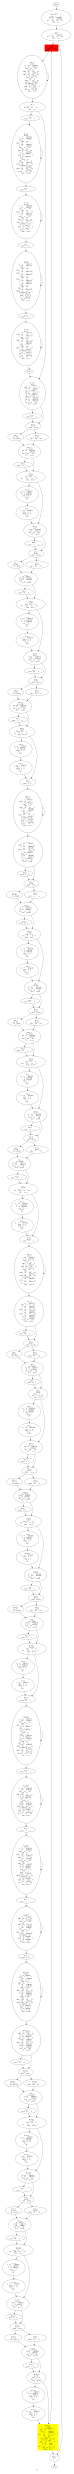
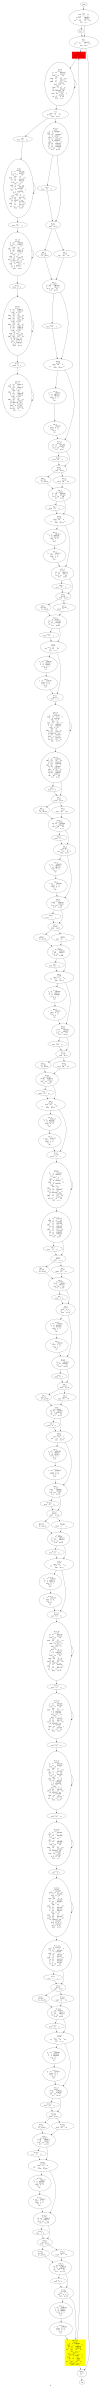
  digraph {
    color=purple
    fontname=Ubuntu
    label=vp
    style=dashed
    node [fontname=Ubuntu]
    edge [fontname=Ubuntu]
    n1 [label=Begin]
    n2 [label="B2_6\nmove	r12	r5	\nmove	r11	r6	\nli.d	r42	nd#4987	\nla	r19	nd#4990	\nsne	r20	r12	r19	\nbeqz	vp.L1\n"]
+   n3 [label="B3_0\n"]
    n4 [label="B4_3\nvp.L1:\nla	r21	nd#4999	\nsne	r22	r12	r21	\nbeqz	vp.L5\n"]
    n5 [color=red label="B5_2\nvp.L4:\nspawn	vp.L115\nmove	r23	r0	\n" shape=box style=filled]
    n6 [label="B102_1\nvp.L5:\njr	\n"]
    n7 [label=End]
    n8 [label="B6_18\nvp.L67:\nla	r24	nd#5010	\nli	r25	nd#5012	\nmult	r23	r25	\nmflo	r26	\naddu	r27	r24	r26	\nli	r28	nd#5017	\naddu	r21	r12	r28	\nli	r5	nd#5020	\nmult	r23	r5	\nmflo	r6	\naddu	r7	r21	r6	\nl.d	r32	nd#5025	\ns.d	nd#5028	r32	\nli	r8	nd#5031	\naddu	r23	r23	r8	\nli	r9	nd#5034	\nsle	r10	r9	r23	\nbeqz	vp.L67\n"]
    n9 [label="B7_3\nmove	r19	r0	\nslt	r20	r19	r11	\nbeqz	vp.L8\n"]
    n10 [label="B8_1\nmove	r21	r0	\n"]
    n11 [label="B17_13\nvp.L8:\nli	r5	nd#5204	\naddu	r25	r12	r5	\nl.d	r56	nd#5207	\nli	r6	nd#5211	\naddu	r7	r12	r6	\nl.d	r40	nd#5214	\nli	r8	nd#5218	\naddu	r9	r12	r8	\nl.d	r44	nd#5221	\nli.d	r32	nd#5226	\nli	r10	nd#5228	\nc.lt.d	r32	r56	\nbc1t	vp.L79\n"]
    n12 [label="B9_25\nvp.L68:\nla	r22	nd#5048	\nli	r23	nd#5050	\nmult	r21	r23	\nmflo	r24	\naddu	r25	r22	r24	\nla	r26	nd#5055	\nli	r27	nd#5057	\nmult	r21	r27	\nmflo	r28	\naddu	r5	r26	r28	\nl.d	r34	nd#5062	\nli	r6	nd#5065	\naddu	r22	r12	r6	\nli	r7	nd#5068	\nmult	r21	r7	\nmflo	r8	\naddu	r9	r22	r8	\nl.d	r36	nd#5073	\nsub.d	r38	r34	r36	\ns.d	nd#5077	r38	\nli	r10	nd#5080	\naddu	r21	r21	r10	\nli	r19	nd#5083	\nsle	r20	r19	r21	\nbeqz	vp.L68\n"]
    n13 [label="B18_1\nmove	r10	r0	\n"]
    n14 [label="B19_1\nvp.L79:\nbeqz	vp.L20\n"]
    n15 [label="B10_1\nmove	r21	r0	\n"]
    n16 [label="B20_1\nvp.L103:\nj	vp.__done1\n"]
    n17 [label="B21_1\nvp.L20:\nneg.d	r56	r56	\n"]
    n18 [label="B11_18\nvp.L69:\nla	r22	nd#5093	\nli	r23	nd#5095	\nmult	r21	r23	\nmflo	r24	\naddu	r25	r22	r24	\nla	r26	nd#5100	\nli	r27	nd#5102	\nmult	r21	r27	\nmflo	r28	\naddu	r5	r26	r28	\nl.d	r52	nd#5107	\nmul.d	r54	r52	r42	\ns.d	nd#5111	r54	\nli	r6	nd#5114	\naddu	r21	r21	r6	\nli	r7	nd#5117	\nsle	r8	r7	r21	\nbeqz	vp.L69\n"]
    n19 [label="B12_1\nmove	r9	r0	\n"]
    n20 [label="B13_25\nvp.L70:\nla	r10	nd#5127	\nli	r19	nd#5129	\nmult	r9	r19	\nmflo	r20	\naddu	r21	r10	r20	\nli	r22	nd#5134	\naddu	r23	r12	r22	\nli	r24	nd#5137	\nmult	r9	r24	\nmflo	r24	\naddu	r25	r23	r24	\nl.d	r56	nd#5142	\nla	r26	nd#5145	\nli	r27	nd#5147	\nmult	r9	r27	\nmflo	r28	\naddu	r5	r26	r28	\nl.d	r58	nd#5152	\nadd.d	r60	r56	r58	\ns.d	nd#5156	r60	\nli	r6	nd#5159	\naddu	r9	r9	r6	\nli	r7	nd#5162	\nsle	r8	r7	r9	\nbeqz	vp.L70\n"]
    n21 [label="B14_1\nmove	r9	r0	\n"]
    n22 [label="B15_18\nvp.L71:\nli	r10	nd#5172	\naddu	r24	r12	r10	\nli	r19	nd#5175	\nmult	r9	r19	\nmflo	r20	\naddu	r21	r24	r20	\nla	r22	nd#5180	\nli	r23	nd#5182	\nmult	r9	r23	\nmflo	r24	\naddu	r25	r22	r24	\nl.d	r62	nd#5187	\ns.d	nd#5190	r62	\nli	r26	nd#5193	\naddu	r9	r9	r26	\nli	r27	nd#5196	\nsle	r28	r27	r9	\nbeqz	vp.L71\n"]
-   n23 [label="B16_0\n"]
    n24 [label="B22_4\nvp.__done1:\nli.d	r34	nd#5239	\nli	r19	nd#5241	\nc.lt.d	r56	r34	\nbc1t	vp.L80\n"]
    n25 [label="B23_1\nmove	r19	r0	\n"]
    n26 [label="B24_3\nvp.L80:\nmove	r20	r0	\nseq	r21	r19	r20	\nbeqz	vp.L21\n"]
    n27 [label="B25_6\nla	r19	nd#5251	\nla	r5	nd#5253	\nli	r6	nd#5255	\nmove	r4	r2	\nfst	r2	\njalr	\n"]
    n28 [label="B27_4\nvp.L21:\nli.d	r36	nd#5269	\nli	r22	nd#5271	\nc.lt.d	r36	r40	\nbc1t	vp.L81\n"]
    n29 [label="B26_5\nla	r19	nd#5261	\nmove	r5	r0	\nmove	r4	r2	\nfst	r2	\njalr	\n"]
    n30 [label="B28_1\nmove	r22	r0	\n"]
    n31 [label="B29_1\nvp.L81:\nbeqz	vp.L22\n"]
    n32 [label="B30_1\nvp.L104:\nj	vp.__done2\n"]
    n33 [label="B31_1\nvp.L22:\nneg.d	r40	r40	\n"]
    n34 [label="B32_4\nvp.__done2:\nli.d	r38	nd#5282	\nli	r23	nd#5284	\nc.lt.d	r40	r38	\nbc1t	vp.L82\n"]
    n35 [label="B33_1\nmove	r23	r0	\n"]
    n36 [label="B34_3\nvp.L82:\nmove	r24	r0	\nseq	r25	r23	r24	\nbeqz	vp.L23\n"]
    n37 [label="B35_6\nla	r19	nd#5294	\nla	r5	nd#5296	\nli	r6	nd#5298	\nmove	r4	r2	\nfst	r2	\njalr	\n"]
    n38 [label="B37_4\nvp.L23:\nli.d	r52	nd#5312	\nli	r26	nd#5314	\nc.lt.d	r52	r44	\nbc1t	vp.L83\n"]
    n39 [label="B36_5\nla	r19	nd#5304	\nmove	r5	r0	\nmove	r4	r2	\nfst	r2	\njalr	\n"]
    n40 [label="B38_1\nmove	r26	r0	\n"]
    n41 [label="B39_1\nvp.L83:\nbeqz	vp.L24\n"]
    n42 [label="B40_1\nvp.L105:\nj	vp.__done3\n"]
    n43 [label="B41_1\nvp.L24:\nneg.d	r44	r44	\n"]
    n44 [label="B42_4\nvp.__done3:\nli.d	r54	nd#5325	\nli	r27	nd#5327	\nc.lt.d	r44	r54	\nbc1t	vp.L84\n"]
    n45 [label="B43_1\nmove	r27	r0	\n"]
    n46 [label="B44_3\nvp.L84:\nmove	r28	r0	\nseq	r5	r27	r28	\nbeqz	vp.L25\n"]
    n47 [label="B45_6\nla	r19	nd#5337	\nla	r5	nd#5339	\nli	r6	nd#5341	\nmove	r4	r2	\nfst	r2	\njalr	\n"]
    n48 [label="B47_1\nvp.L25:\nmove	r6	r0	\n"]
    n49 [label="B46_5\nla	r19	nd#5347	\nmove	r5	r0	\nmove	r4	r2	\nfst	r2	\njalr	\n"]
    n50 [label="B48_18\nvp.L72:\nli	r7	nd#5360	\naddu	r26	r12	r7	\nli	r8	nd#5363	\nmult	r6	r8	\nmflo	r9	\naddu	r10	r26	r9	\nla	r19	nd#5368	\nli	r20	nd#5370	\nmult	r6	r20	\nmflo	r21	\naddu	r22	r19	r21	\nl.d	r56	nd#5375	\ns.d	nd#5378	r56	\nli	r23	nd#5381	\naddu	r6	r6	r23	\nli	r24	nd#5384	\nsle	r25	r24	r6	\nbeqz	vp.L72\n"]
    n51 [label="B49_13\nli	r26	nd#5391	\naddu	r27	r12	r26	\nl.d	r58	nd#5394	\nli	r27	nd#5398	\naddu	r28	r12	r27	\nl.d	r40	nd#5401	\nli	r5	nd#5405	\naddu	r6	r12	r5	\nl.d	r44	nd#5408	\nli.d	r60	nd#5413	\nli	r7	nd#5415	\nc.lt.d	r60	r58	\nbc1t	vp.L85\n"]
    n52 [label="B50_1\nmove	r7	r0	\n"]
    n53 [label="B51_1\nvp.L85:\nbeqz	vp.L31\n"]
    n54 [label="B52_1\nvp.L106:\nj	vp.__done4\n"]
    n55 [label="B53_1\nvp.L31:\nneg.d	r58	r58	\n"]
    n56 [label="B54_4\nvp.__done4:\nli.d	r60	nd#5426	\nli	r8	nd#5428	\nc.lt.d	r58	r60	\nbc1t	vp.L86\n"]
    n57 [label="B55_1\nmove	r8	r0	\n"]
    n58 [label="B56_3\nvp.L86:\nmove	r9	r0	\nseq	r10	r8	r9	\nbeqz	vp.L32\n"]
    n59 [label="B57_6\nla	r19	nd#5438	\nla	r5	nd#5440	\nli	r6	nd#5442	\nmove	r4	r2	\nfst	r2	\njalr	\n"]
    n60 [label="B59_4\nvp.L32:\nli.d	r62	nd#5456	\nli	r19	nd#5458	\nc.lt.d	r62	r40	\nbc1t	vp.L87\n"]
    n61 [label="B58_5\nla	r19	nd#5448	\nmove	r5	r0	\nmove	r4	r2	\nfst	r2	\njalr	\n"]
    n62 [label="B60_1\nmove	r19	r0	\n"]
    n63 [label="B61_1\nvp.L87:\nbeqz	vp.L33\n"]
    n64 [label="B62_1\nvp.L107:\nj	vp.__done5\n"]
    n65 [label="B63_1\nvp.L33:\nneg.d	r40	r40	\n"]
    n66 [label="B64_4\nvp.__done5:\nli.d	r32	nd#5469	\nli	r20	nd#5471	\nc.lt.d	r40	r32	\nbc1t	vp.L88\n"]
    n67 [label="B65_1\nmove	r20	r0	\n"]
    n68 [label="B66_3\nvp.L88:\nmove	r21	r0	\nseq	r22	r20	r21	\nbeqz	vp.L34\n"]
    n69 [label="B67_6\nla	r19	nd#5481	\nla	r5	nd#5483	\nli	r6	nd#5485	\nmove	r4	r2	\nfst	r2	\njalr	\n"]
    n70 [label="B69_4\nvp.L34:\nli.d	r34	nd#5499	\nli	r23	nd#5501	\nc.lt.d	r34	r44	\nbc1t	vp.L89\n"]
    n71 [label="B68_5\nla	r19	nd#5491	\nmove	r5	r0	\nmove	r4	r2	\nfst	r2	\njalr	\n"]
    n72 [label="B70_1\nmove	r23	r0	\n"]
    n73 [label="B71_1\nvp.L89:\nbeqz	vp.L35\n"]
    n74 [label="B72_1\nvp.L108:\nj	vp.__done6\n"]
    n75 [label="B73_1\nvp.L35:\nneg.d	r44	r44	\n"]
    n76 [label="B74_4\nvp.__done6:\nli.d	r36	nd#5512	\nli	r24	nd#5514	\nc.lt.d	r44	r36	\nbc1t	vp.L90\n"]
    n77 [label="B75_1\nmove	r24	r0	\n"]
    n78 [label="B76_3\nvp.L90:\nmove	r25	r0	\nseq	r26	r24	r25	\nbeqz	vp.L36\n"]
    n79 [label="B77_6\nla	r19	nd#5524	\nla	r5	nd#5526	\nli	r6	nd#5528	\nmove	r4	r2	\nfst	r2	\njalr	\n"]
    n80 [label="B79_1\nvp.L36:\nmove	r27	r0	\n"]
    n81 [label="B78_5\nla	r19	nd#5534	\nmove	r5	r0	\nmove	r4	r2	\nfst	r2	\njalr	\n"]
    n82 [label="B80_19\nvp.L73:\nla	r28	nd#5547	\nli	r5	nd#5549	\nmult	r27	r5	\nmflo	r6	\naddu	r7	r28	r6	\nli	r8	nd#5554	\naddu	r28	r12	r8	\nli	r9	nd#5557	\nmult	r27	r9	\nmflo	r10	\naddu	r19	r28	r10	\nl.d	r38	nd#5562	\nmul.d	r52	r38	r42	\ns.d	nd#5566	r52	\nli	r20	nd#5569	\naddu	r27	r27	r20	\nli	r21	nd#5572	\nsle	r22	r21	r27	\nbeqz	vp.L73\n"]
    n83 [label="B81_13\nli	r23	nd#5579	\naddu	r5	r12	r23	\nl.d	r60	nd#5582	\nli	r24	nd#5586	\naddu	r25	r12	r24	\nl.d	r40	nd#5589	\nli	r26	nd#5593	\naddu	r27	r12	r26	\nl.d	r44	nd#5596	\nli.d	r54	nd#5601	\nli	r28	nd#5603	\nc.lt.d	r54	r60	\nbc1t	vp.L91\n"]
    n84 [label="B82_1\nmove	r28	r0	\n"]
    n85 [label="B83_1\nvp.L91:\nbeqz	vp.L42\n"]
    n86 [label="B84_1\nvp.L109:\nj	vp.__done7\n"]
    n87 [label="B85_1\nvp.L42:\nneg.d	r60	r60	\n"]
    n88 [label="B86_4\nvp.__done7:\nli.d	r56	nd#5614	\nli	r5	nd#5616	\nc.lt.d	r60	r56	\nbc1t	vp.L92\n"]
    n89 [label="B87_1\nmove	r5	r0	\n"]
    n90 [label="B88_3\nvp.L92:\nmove	r6	r0	\nseq	r7	r5	r6	\nbeqz	vp.L43\n"]
    n91 [label="B89_6\nla	r19	nd#5626	\nla	r5	nd#5628	\nli	r6	nd#5630	\nmove	r4	r2	\nfst	r2	\njalr	\n"]
    n92 [label="B91_4\nvp.L43:\nli.d	r58	nd#5644	\nli	r8	nd#5646	\nc.lt.d	r58	r40	\nbc1t	vp.L93\n"]
    n93 [label="B90_5\nla	r19	nd#5636	\nmove	r5	r0	\nmove	r4	r2	\nfst	r2	\njalr	\n"]
    n94 [label="B92_1\nmove	r8	r0	\n"]
    n95 [label="B93_1\nvp.L93:\nbeqz	vp.L44\n"]
    n96 [label="B94_1\nvp.L110:\nj	vp.__done8\n"]
    n97 [label="B95_1\nvp.L44:\nneg.d	r40	r40	\n"]
    n98 [label="B96_4\nvp.__done8:\nli.d	r60	nd#5657	\nli	r9	nd#5659	\nc.lt.d	r40	r60	\nbc1t	vp.L94\n"]
    n99 [label="B97_1\nmove	r9	r0	\n"]
    n100 [label="B98_3\nvp.L94:\nmove	r10	r0	\nseq	r19	r9	r10	\nbeqz	vp.L45\n"]
    n101 [label="B99_6\nla	r19	nd#5669	\nla	r5	nd#5671	\nli	r6	nd#5673	\nmove	r4	r2	\nfst	r2	\njalr	\n"]
    n102 [label="B101_4\nvp.L45:\nli.d	r62	nd#5687	\nli	r20	nd#5689	\nc.lt.d	r62	r44	\nbc1t	vp.L95\n"]
    n103 [label="B100_5\nla	r19	nd#5679	\nmove	r5	r0	\nmove	r4	r2	\nfst	r2	\njalr	\n"]
    n104 [label="B102_1\nmove	r20	r0	\n"]
    n105 [label="B103_1\nvp.L95:\nbeqz	vp.L46\n"]
    n106 [label="B104_1\nvp.L111:\nj	vp.__done9\n"]
    n107 [label="B105_1\nvp.L46:\nneg.d	r44	r44	\n"]
    n108 [label="B106_4\nvp.__done9:\nli.d	r32	nd#5700	\nli	r21	nd#5702	\nc.lt.d	r44	r32	\nbc1t	vp.L96\n"]
    n109 [label="B107_1\nmove	r21	r0	\n"]
    n110 [label="B108_3\nvp.L96:\nmove	r22	r0	\nseq	r23	r21	r22	\nbeqz	vp.L47\n"]
    n111 [label="B109_6\nla	r19	nd#5712	\nla	r5	nd#5714	\nli	r6	nd#5716	\nmove	r4	r2	\nfst	r2	\njalr	\n"]
    n112 [label="B111_1\nvp.L47:\nmove	r24	r0	\n"]
    n113 [label="B110_5\nla	r19	nd#5722	\nmove	r5	r0	\nmove	r4	r2	\nfst	r2	\njalr	\n"]
    n114 [label="B112_25\nvp.L74:\nla	r25	nd#5735	\nli	r26	nd#5737	\nmult	r24	r26	\nmflo	r27	\naddu	r28	r25	r27	\nli	r5	nd#5742	\naddu	r6	r12	r5	\nli	r7	nd#5745	\nmult	r24	r7	\nmflo	r7	\naddu	r8	r6	r7	\nl.d	r34	nd#5750	\nla	r9	nd#5753	\nli	r10	nd#5755	\nmult	r24	r10	\nmflo	r19	\naddu	r20	r9	r19	\nl.d	r36	nd#5760	\nadd.d	r38	r34	r36	\ns.d	nd#5764	r38	\nli	r21	nd#5767	\naddu	r24	r24	r21	\nli	r22	nd#5770	\nsle	r23	r22	r24	\nbeqz	vp.L74\n"]
    n115 [label="B113_1\nmove	r24	r0	\n"]
    n116 [label="B114_19\nvp.L75:\nla	r25	nd#5780	\nli	r26	nd#5782	\nmult	r24	r26	\nmflo	r27	\naddu	r28	r25	r27	\nla	r5	nd#5787	\nli	r6	nd#5789	\nmult	r24	r6	\nmflo	r7	\naddu	r8	r5	r7	\nl.d	r52	nd#5794	\nli.d	r54	nd#5797	\nmul.d	r56	r52	r54	\ns.d	nd#5800	r56	\nli	r9	nd#5803	\naddu	r24	r24	r9	\nli	r10	nd#5806	\nsle	r19	r10	r24	\nbeqz	vp.L75\n"]
    n117 [label="B115_1\nmove	r20	r0	\n"]
    n118 [label="B116_25\nvp.L76:\nla	r21	nd#5816	\nli	r22	nd#5818	\nmult	r20	r22	\nmflo	r23	\naddu	r24	r21	r23	\nli	r25	nd#5823	\naddu	r7	r12	r25	\nli	r26	nd#5826	\nmult	r20	r26	\nmflo	r27	\naddu	r28	r7	r27	\nl.d	r58	nd#5831	\nla	r5	nd#5834	\nli	r6	nd#5836	\nmult	r20	r6	\nmflo	r7	\naddu	r8	r5	r7	\nl.d	r60	nd#5841	\nadd.d	r62	r58	r60	\ns.d	nd#5845	r62	\nli	r9	nd#5848	\naddu	r20	r20	r9	\nli	r10	nd#5851	\nsle	r19	r10	r20	\nbeqz	vp.L76\n"]
    n119 [label="B117_1\nmove	r20	r0	\n"]
    n120 [label="B118_18\nvp.L77:\nli	r21	nd#5861	\naddu	r8	r12	r21	\nli	r22	nd#5864	\nmult	r20	r22	\nmflo	r23	\naddu	r24	r8	r23	\nla	r25	nd#5869	\nli	r26	nd#5871	\nmult	r20	r26	\nmflo	r27	\naddu	r28	r25	r27	\nl.d	r32	nd#5876	\ns.d	nd#5879	r32	\nli	r5	nd#5882	\naddu	r20	r20	r5	\nli	r6	nd#5885	\nsle	r7	r6	r20	\nbeqz	vp.L77\n"]
    n121 [label="B119_1\nmove	r8	r0	\n"]
    n122 [label="B120_25\nvp.L78:\nli	r9	nd#5895	\naddu	r9	r12	r9	\nli	r10	nd#5898	\nmult	r8	r10	\nmflo	r19	\naddu	r20	r9	r19	\nla	r21	nd#5903	\nli	r22	nd#5905	\nmult	r8	r22	\nmflo	r23	\naddu	r24	r21	r23	\nl.d	r34	nd#5910	\nla	r25	nd#5913	\nli	r26	nd#5915	\nmult	r8	r26	\nmflo	r27	\naddu	r28	r25	r27	\nl.d	r36	nd#5920	\nadd.d	r38	r34	r36	\ns.d	nd#5924	r38	\nli	r5	nd#5927	\naddu	r8	r8	r5	\nli	r6	nd#5930	\nsle	r7	r6	r8	\nbeqz	vp.L78\n"]
    n123 [label="B121_13\nli	r8	nd#5937	\naddu	r10	r12	r8	\nl.d	r62	nd#5940	\nli	r9	nd#5944	\naddu	r10	r12	r9	\nl.d	r40	nd#5947	\nli	r19	nd#5951	\naddu	r20	r12	r19	\nl.d	r44	nd#5954	\nli.d	r52	nd#5959	\nli	r21	nd#5961	\nc.lt.d	r52	r62	\nbc1t	vp.L97\n"]
    n124 [label="B122_1\nmove	r21	r0	\n"]
    n125 [label="B123_1\nvp.L97:\nbeqz	vp.L61\n"]
    n126 [label="B124_1\nvp.L112:\nj	vp.__done10\n"]
    n127 [label="B125_1\nvp.L61:\nneg.d	r62	r62	\n"]
    n128 [label="B126_4\nvp.__done10:\nli.d	r54	nd#5972	\nli	r22	nd#5974	\nc.lt.d	r62	r54	\nbc1t	vp.L98\n"]
    n129 [label="B127_1\nmove	r22	r0	\n"]
    n130 [label="B128_3\nvp.L98:\nmove	r23	r0	\nseq	r24	r22	r23	\nbeqz	vp.L62\n"]
    n131 [label="B129_6\nla	r19	nd#5984	\nla	r5	nd#5986	\nli	r6	nd#5988	\nmove	r4	r2	\nfst	r2	\njalr	\n"]
    n132 [label="B131_4\nvp.L62:\nli.d	r56	nd#6002	\nli	r25	nd#6004	\nc.lt.d	r56	r40	\nbc1t	vp.L99\n"]
    n133 [label="B130_5\nla	r19	nd#5994	\nmove	r5	r0	\nmove	r4	r2	\nfst	r2	\njalr	\n"]
    n134 [label="B132_1\nmove	r25	r0	\n"]
    n135 [label="B133_1\nvp.L99:\nbeqz	vp.L63\n"]
    n136 [label="B134_1\nvp.L113:\nj	vp.__done11\n"]
    n137 [label="B135_1\nvp.L63:\nneg.d	r40	r40	\n"]
    n138 [label="B136_4\nvp.__done11:\nli.d	r58	nd#6015	\nli	r26	nd#6017	\nc.lt.d	r40	r58	\nbc1t	vp.L100\n"]
    n139 [label="B137_1\nmove	r26	r0	\n"]
    n140 [label="B138_3\nvp.L100:\nmove	r27	r0	\nseq	r28	r26	r27	\nbeqz	vp.L64\n"]
    n141 [label="B139_6\nla	r19	nd#6027	\nla	r5	nd#6029	\nli	r6	nd#6031	\nmove	r4	r2	\nfst	r2	\njalr	\n"]
    n142 [label="B141_4\nvp.L64:\nli.d	r60	nd#6045	\nli	r5	nd#6047	\nc.lt.d	r60	r44	\nbc1t	vp.L101\n"]
    n143 [label="B140_5\nla	r19	nd#6037	\nmove	r5	r0	\nmove	r4	r2	\nfst	r2	\njalr	\n"]
    n144 [label="B142_1\nmove	r5	r0	\n"]
    n145 [label="B143_1\nvp.L101:\nbeqz	vp.L65\n"]
    n146 [label="B144_1\nvp.L114:\nj	vp.__done12\n"]
    n147 [label="B145_1\nvp.L65:\nneg.d	r44	r44	\n"]
    n148 [label="B146_4\nvp.__done12:\nli.d	r62	nd#6058	\nli	r6	nd#6060	\nc.lt.d	r44	r62	\nbc1t	vp.L102\n"]
    n149 [label="B147_1\nmove	r6	r0	\n"]
    n150 [label="B148_3\nvp.L102:\nmove	r7	r0	\nseq	r8	r6	r7	\nbeqz	vp.L66\n"]
    n151 [label="B149_6\nla	r19	nd#6070	\nla	r5	nd#6072	\nli	r6	nd#6074	\nmove	r4	r2	\nfst	r2	\njalr	\n"]
    n152 [color=yellow label="B151_14\nvp.L66:\nli	r9	nd#6089	\naddu	r10	r12	r9	\nlw	r12	nd#6092	\nla	r19	nd#6096	\nsne	r20	r12	r19	\ncqip	vp.L115\nvp.L115:\npslice_entry	vp.L115\nli	r9	nd#0	\naddu	r10	r12	r9	\nlw	r12	nd#0	\nla	r19	nd#0	\nsne	r20	r12	r19	\npslice_exit	vp.L115\nbnez	vp.L4\n" shape=polygon style=filled]
    n153 [label="B150_5\nla	r19	nd#6080	\nmove	r5	r0	\nmove	r4	r2	\nfst	r2	\njalr	\n"]
    n1 -> n2
+   n2 -> n3
    n2 -> n4
+   n3 -> n4
    n4 -> n5
    n4 -> n6
    n5 -> n8
    n6 -> n7
    n8 -> n8
    n8 -> n9
    n9 -> n10
    n9 -> n11
    n10 -> n12
    n11 -> n13
    n11 -> n14
    n12 -> n12
    n12 -> n15
    n13 -> n14
    n14 -> n16
    n14 -> n17
    n15 -> n18
    n16 -> n24
    n17 -> n24
    n18 -> n18
    n18 -> n19
    n19 -> n20
    n20 -> n20
    n20 -> n21
    n21 -> n22
    n22 -> n22
-   n22 -> n23
-   n23 -> n11
    n24 -> n25
    n24 -> n26
    n25 -> n26
    n26 -> n27
    n26 -> n28
    n27 -> n29
    n28 -> n30
    n28 -> n31
    n29 -> n28
    n30 -> n31
    n31 -> n32
    n31 -> n33
    n32 -> n34
    n33 -> n34
    n34 -> n35
    n34 -> n36
    n35 -> n36
    n36 -> n37
    n36 -> n38
    n37 -> n39
    n38 -> n40
    n38 -> n41
    n39 -> n38
    n40 -> n41
    n41 -> n42
    n41 -> n43
    n42 -> n44
    n43 -> n44
    n44 -> n45
    n44 -> n46
    n45 -> n46
    n46 -> n47
    n46 -> n48
    n47 -> n49
    n48 -> n50
    n49 -> n48
    n50 -> n50
    n50 -> n51
    n51 -> n52
    n51 -> n53
    n52 -> n53
    n53 -> n54
    n53 -> n55
    n54 -> n56
    n55 -> n56
    n56 -> n57
    n56 -> n58
    n57 -> n58
    n58 -> n59
    n58 -> n60
    n59 -> n61
    n60 -> n62
    n60 -> n63
    n61 -> n60
    n62 -> n63
    n63 -> n64
    n63 -> n65
    n64 -> n66
    n65 -> n66
    n66 -> n67
    n66 -> n68
    n67 -> n68
    n68 -> n69
    n68 -> n70
    n69 -> n71
    n70 -> n72
    n70 -> n73
    n71 -> n70
    n72 -> n73
    n73 -> n74
    n73 -> n75
    n74 -> n76
    n75 -> n76
    n76 -> n77
    n76 -> n78
    n77 -> n78
    n78 -> n79
    n78 -> n80
    n79 -> n81
    n80 -> n82
    n81 -> n80
    n82 -> n82
    n82 -> n83
    n83 -> n84
    n83 -> n85
    n84 -> n85
    n85 -> n86
    n85 -> n87
    n86 -> n88
    n87 -> n88
    n88 -> n89
    n88 -> n90
    n89 -> n90
    n90 -> n91
    n90 -> n92
    n91 -> n93
    n92 -> n94
    n92 -> n95
    n93 -> n92
    n94 -> n95
    n95 -> n96
    n95 -> n97
    n96 -> n98
    n97 -> n98
    n98 -> n99
    n98 -> n100
    n99 -> n100
    n100 -> n101
    n100 -> n102
    n101 -> n103
    n102 -> n104
    n102 -> n105
    n103 -> n102
    n104 -> n105
    n105 -> n106
    n105 -> n107
    n106 -> n108
    n107 -> n108
    n108 -> n109
    n108 -> n110
    n109 -> n110
    n110 -> n111
    n110 -> n112
    n111 -> n113
    n112 -> n114
    n113 -> n112
    n114 -> n114
    n114 -> n115
    n115 -> n116
    n116 -> n116
    n116 -> n117
    n117 -> n118
    n118 -> n118
    n118 -> n119
    n119 -> n120
    n120 -> n120
    n120 -> n121
    n121 -> n122
    n122 -> n122
    n122 -> n123
    n123 -> n124
    n123 -> n125
    n124 -> n125
    n125 -> n126
    n125 -> n127
    n126 -> n128
    n127 -> n128
    n128 -> n129
    n128 -> n130
    n129 -> n130
    n130 -> n131
    n130 -> n132
    n131 -> n133
    n132 -> n134
    n132 -> n135
    n133 -> n132
    n134 -> n135
    n135 -> n136
    n135 -> n137
    n136 -> n138
    n137 -> n138
    n138 -> n139
    n138 -> n140
    n139 -> n140
    n140 -> n141
    n140 -> n142
    n141 -> n143
    n142 -> n144
    n142 -> n145
    n143 -> n142
    n144 -> n145
    n145 -> n146
    n145 -> n147
    n146 -> n148
    n147 -> n148
    n148 -> n149
    n148 -> n150
    n149 -> n150
    n150 -> n151
    n150 -> n152
    n151 -> n153
    n152 -> n5
    n152 -> n6
    n153 -> n152
  }
